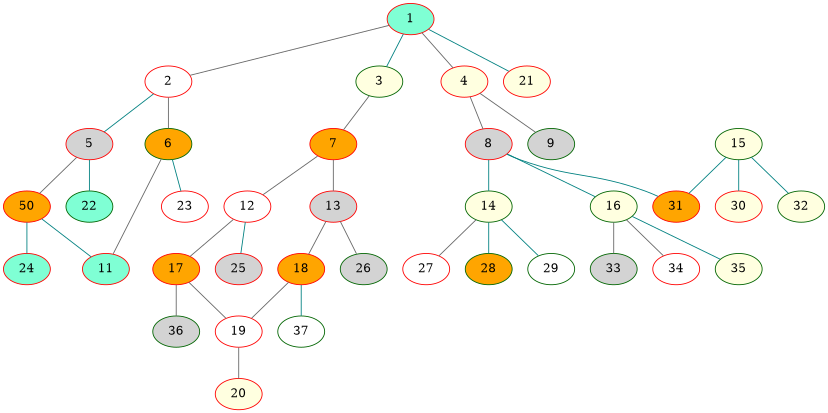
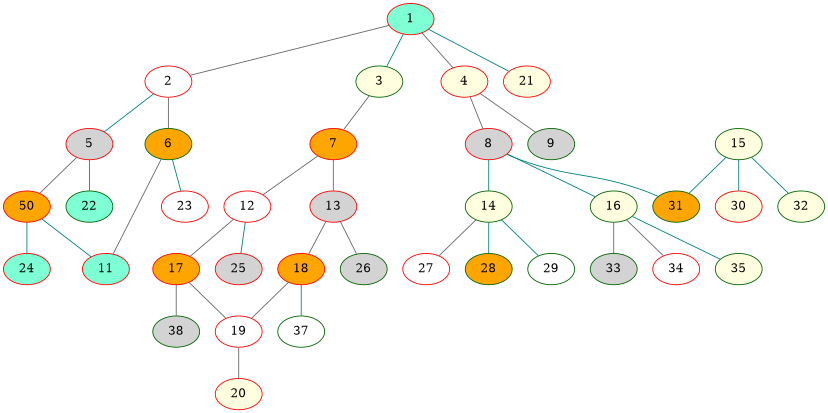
  graph {
    node [chem=H color=red fillcolor=lightyellow style=filled]
    edge [color=gray40 valence=1]
    1 [chem=C fillcolor=aquamarine]
    2 [chem=N fillcolor=white]
    3 [chem=O color=darkgreen]
    4 [chem=C]
    21
    5 [chem=C fillcolor=lightgrey]
    6 [chem=C color=darkgreen fillcolor=orange]
    7 [chem=C fillcolor=orange]
    8 [chem=C fillcolor=lightgrey]
    9 [chem=O color=darkgreen fillcolor=lightgrey]
    n11 [chem=C fillcolor=orange label=50]
    22 [color=darkgreen fillcolor=aquamarine]
    11 [chem=N fillcolor=aquamarine]
    23 [fillcolor=white]
    12 [chem=C fillcolor=white]
    13 [chem=C fillcolor=lightgrey]
    14 [chem=C color=darkgreen]
    16 [chem=C color=darkgreen]
-   31 [fillcolor=orange]
+   31 [color=darkgreen fillcolor=orange]
    24 [fillcolor=aquamarine]
    17 [chem=C fillcolor=orange]
    25 [fillcolor=lightgrey]
    18 [chem=C fillcolor=orange]
    26 [color=darkgreen fillcolor=lightgrey]
    27 [fillcolor=white]
    28 [color=darkgreen fillcolor=orange]
    29 [color=darkgreen fillcolor=white]
    15 [chem=C color=darkgreen]
    30
    32 [color=darkgreen]
    33 [color=darkgreen fillcolor=lightgrey]
    34 [fillcolor=white]
    35 [color=darkgreen]
    19 [chem=C fillcolor=white]
-   36 [color=darkgreen fillcolor=lightgrey]
+   36 [color=darkgreen fillcolor=lightgrey label=38]
    37 [color=darkgreen fillcolor=white]
    20 [chem=Cl]
    1 -- 2
    1 -- 3 [color=teal]
    1 -- 4
    1 -- 21 [color=teal]
    2 -- 5 [color=teal]
    2 -- 6
    3 -- 7
    4 -- 8
    4 -- 9 [valence=2]
    5 -- n11 [valence=2]
    5 -- 22 [color=teal]
    6 -- 11 [valence=2]
    6 -- 23 [color=teal]
    7 -- 12 [valence=2]
    7 -- 13
    8 -- 14 [color=teal]
    8 -- 16 [color=teal]
    8 -- 31 [color=teal]
    n11 -- 11 [color=teal]
    n11 -- 24 [color=teal]
    12 -- 17
    12 -- 25 [color=teal]
    13 -- 18 [valence=2]
    13 -- 26
    14 -- 27
    14 -- 28 [color=teal]
    14 -- 29 [color=teal]
    16 -- 33
    16 -- 34
    16 -- 35 [color=teal]
    17 -- 19 [valence=2]
    17 -- 36
    18 -- 19
    18 -- 37 [color=teal]
    15 -- 31 [color=teal]
    15 -- 30 [color=teal]
    15 -- 32 [color=teal]
    19 -- 20
  }
